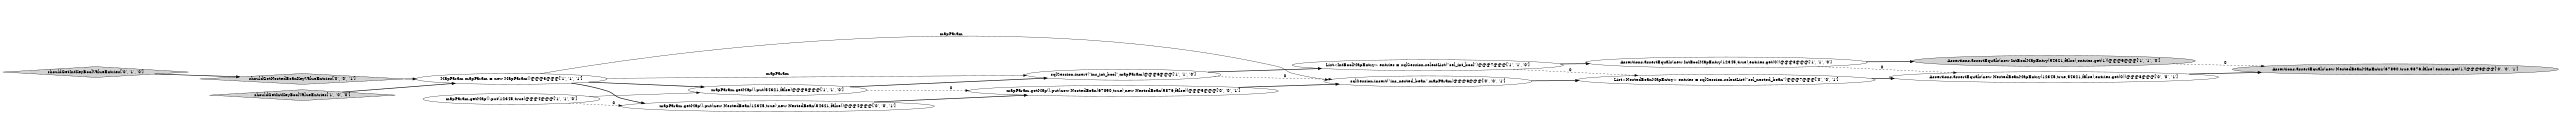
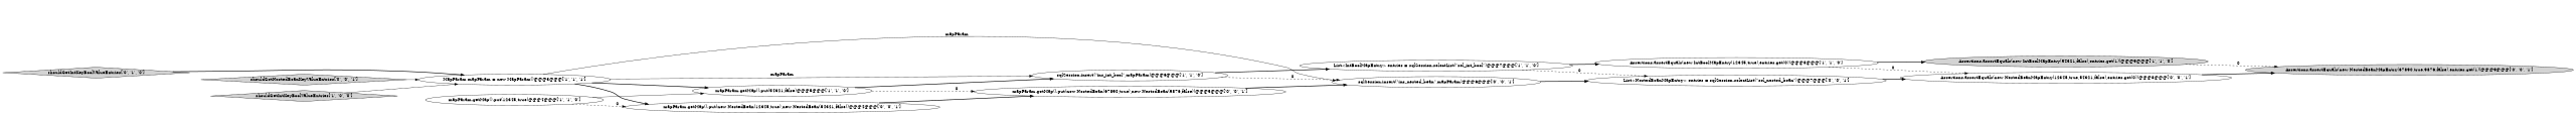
  digraph {
    rankdir=LR
    node [fillcolor=white shape=ellipse style=filled]
    edge [style=bold]
    n1 [label="sqlSession.insert(\"ins_int_bool\",mapParam)@@@6@@@['1', '1', '0']"]
    n2 [label="List<IntBoolMapEntry> entries = sqlSession.selectList(\"sel_int_bool\")@@@7@@@['1', '1', '0']"]
    n3 [label="sqlSession.insert(\"ins_nested_bean\",mapParam)@@@6@@@['0', '0', '1']"]
    n4 [label="Assertions.assertEquals(new IntBoolMapEntry(12345,true),entries.get(0))@@@8@@@['1', '1', '0']"]
    n5 [label="List<NestedBeanMapEntry> entries = sqlSession.selectList(\"sel_nested_bean\")@@@7@@@['0', '0', '1']"]
    n6 [label="Assertions.assertEquals(new NestedBeanMapEntry(12345,true,54321,false),entries.get(0))@@@8@@@['0', '0', '1']"]
    n7 [fillcolor=lightgray label="Assertions.assertEquals(new NestedBeanMapEntry(67890,true,9876,false),entries.get(1))@@@9@@@['0', '0', '1']"]
    n8 [fillcolor=lightgray label="Assertions.assertEquals(new IntBoolMapEntry(54321,false),entries.get(1))@@@9@@@['1', '1', '0']"]
    n9 [fillcolor=lightgray label="shouldGetIntKeyBoolValueEntries['0', '1', '0']" shape=diamond]
    n10 [label="MapParam mapParam = new MapParam()@@@3@@@['1', '1', '1']"]
    n11 [label="mapParam.getMap().put(54321,false)@@@5@@@['1', '1', '0']"]
    n12 [label="mapParam.getMap().put(new NestedBean(12345,true),new NestedBean(54321,false))@@@4@@@['0', '0', '1']"]
    n13 [fillcolor=lightgray label="shouldGetNestedBeanKeyValueEntries['0', '0', '1']" shape=diamond]
    n14 [label="mapParam.getMap().put(12345,true)@@@4@@@['1', '1', '0']"]
    n15 [label="mapParam.getMap().put(new NestedBean(67890,true),new NestedBean(9876,false))@@@5@@@['0', '0', '1']"]
    n16 [fillcolor=lightgray label="shouldGetIntKeyBoolValueEntries['1', '0', '0']" shape=diamond]
    n1 -> n2
    n1 -> n3 [label=0 style=dashed]
    n2 -> n4
    n2 -> n5 [label=0 style=dashed]
    n3 -> n5
    n4 -> n6 [label=0 style=dashed]
    n4 -> n8
    n5 -> n6
    n6 -> n7
    n8 -> n7 [label=0 style=dashed]
-   n9 -> n13
+   n9 -> n10
    n10 -> n1 [label=mapParam style=solid]
    n10 -> n3 [label=mapParam style=solid]
    n10 -> n11
    n10 -> n12
    n11 -> n1
    n11 -> n15 [label=0 style=dashed]
    n12 -> n15
-   n13 -> n10
+   n13 -> n10 [style=solid]
    n14 -> n11 [style=solid]
    n14 -> n12 [label=0 style=dashed]
    n15 -> n3
-   n16 -> n10
+   n16 -> n10 [style=solid]
  }
